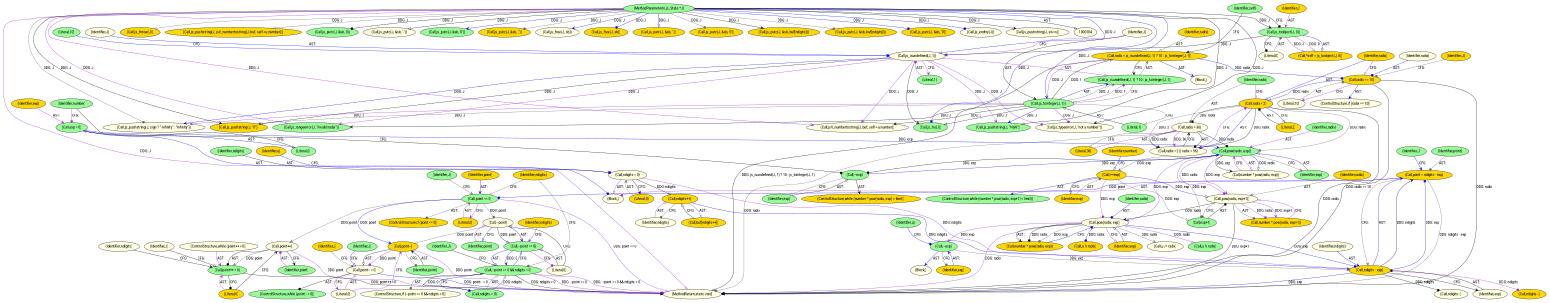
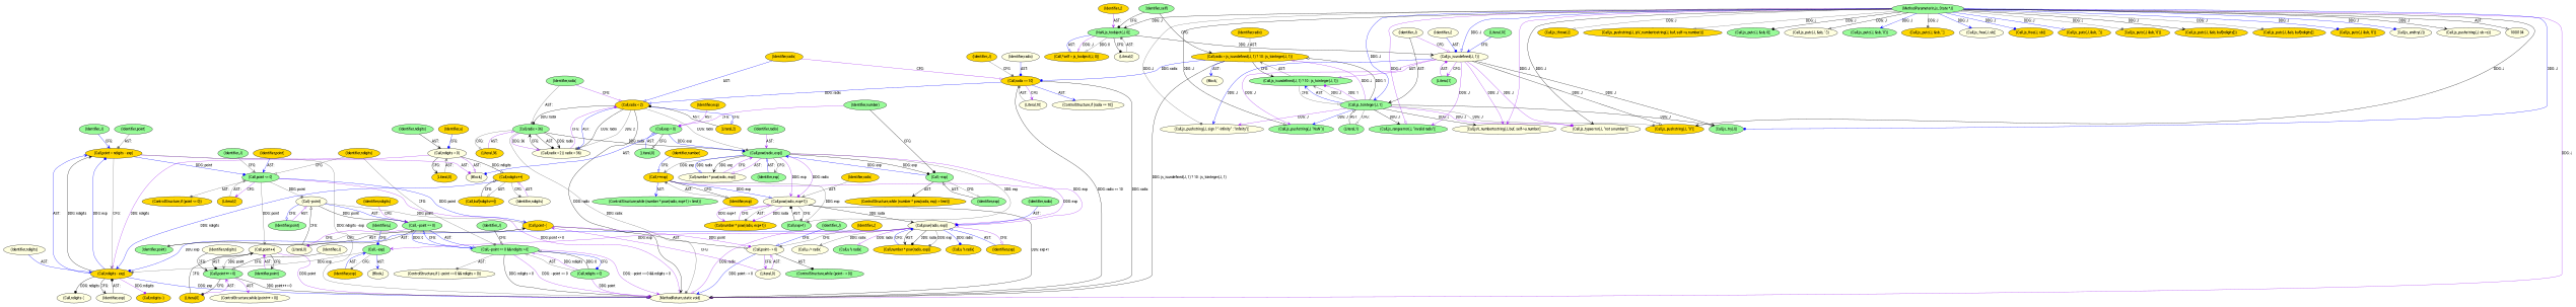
  digraph {
    fontname="Roboto Condensed"
    node [fillcolor=gold fontname="Roboto Condensed" style=filled]
    edge [arrowhead=vee color=black fontname="Roboto Condensed"]
    n1 [label="(Call,point = ndigits - exp)"]
    n2 [label="(Call,ndigits - exp)"]
    n3 [fillcolor=palegreen label="(Call,point <= 0)"]
    n4 [fillcolor=lightyellow label="(Block,)"]
    n5 [fillcolor=lightyellow label="(MethodReturn,static void)"]
    n6 [fillcolor=lightyellow label="(Identifier,exp)"]
    n7 [label="(Call,ndigits--)"]
    n8 [fillcolor=lightyellow label="(Call,ndigits--)"]
    n9 [fillcolor=lightyellow label="(Call,point++)"]
    n10 [fillcolor=lightyellow label="(Call,--point)"]
    n11 [label="(Call,point--)"]
    n12 [label="(ControlStructure,if (point <= 0))"]
    n13 [label="(Literal,0)"]
    n14 [fillcolor=lightyellow label="(Call,ndigits = 0)"]
    n15 [label="(Call,ndigits++)"]
    n16 [label="(Literal,0)"]
    n17 [fillcolor=lightyellow label="(Identifier,ndigits)"]
    n18 [label="(Call,buf[ndigits++])"]
    n19 [fillcolor=lightyellow label="(Call,pow(radix, exp))"]
    n20 [fillcolor=palegreen label="(Call,--exp)"]
    n21 [label="(Call,number * pow(radix, exp))"]
    n22 [label="(Call,u % radix)"]
    n23 [label="(Identifier,exp)"]
    n24 [fillcolor=lightyellow label="(Call,u /= radix)"]
    n25 [fillcolor=palegreen label="(Call,u % radix)"]
    n26 [fillcolor=lightyellow label="(Block,)"]
    n27 [label="(Identifier,exp)"]
    n28 [fillcolor=lightyellow label="(Call,pow(radix, exp+1))"]
    n29 [label="(Call,number * pow(radix, exp+1))"]
    n30 [fillcolor=palegreen label="(Call,exp+1)"]
    n31 [fillcolor=palegreen label="(Call,pow(radix, exp))"]
    n32 [fillcolor=palegreen label="(Call,--exp)"]
    n33 [label="(Call,++exp)"]
    n34 [fillcolor=lightyellow label="(Call,number * pow(radix, exp))"]
    n35 [fillcolor=palegreen label="(Identifier,exp)"]
    n36 [label="(ControlStructure,while (number * pow(radix, exp) > limit))"]
    n37 [fillcolor=palegreen label="(Identifier,exp)"]
    n38 [fillcolor=palegreen label="(ControlStructure,while (number * pow(radix, exp+1) < limit))"]
    n39 [label="(Identifier,exp)"]
    n40 [label="(Call,radix < 2)"]
-   n41 [fillcolor=lightyellow label="(Call,radix > 36)"]
+   n41 [fillcolor=palegreen label="(Call,radix > 36)"]
    n42 [label="(Literal,2)"]
    n43 [fillcolor=lightyellow label="(Call,radix < 2 || radix > 36)"]
    n44 [label="(Literal,36)"]
    n45 [label="(Call,radix == 10)"]
    n46 [fillcolor=lightyellow label="(Literal,10)"]
    n47 [fillcolor=lightyellow label="(ControlStructure,if (radix == 10))"]
    n48 [label="(Call,radix = js_isundefined(J, 1) ? 10 : js_tointeger(J, 1))"]
    n49 [fillcolor=palegreen label="(Call,js_isundefined(J, 1) ? 10 : js_tointeger(J, 1))"]
    n50 [fillcolor=lightyellow label="(Block,)"]
    n51 [fillcolor=palegreen label="(Call,js_tointeger(J, 1))"]
    n52 [fillcolor=lightyellow label="(Call,js_pushstring(J, sign ? \"-Infinity\" : \"Infinity\"))"]
    n53 [fillcolor=palegreen label="(Literal,1)"]
    n54 [label="(Call,js_pushstring(J, \"0\"))"]
    n55 [fillcolor=palegreen label="(Call,js_rangeerror(J, \"invalid radix\"))"]
    n56 [fillcolor=lightyellow label="(Call,jsV_numbertostring(J, buf, self->u.number))"]
    n57 [fillcolor=palegreen label="(Call,js_try(J))"]
    n58 [fillcolor=palegreen label="(Call,js_pushstring(J, \"NaN\"))"]
    n59 [fillcolor=lightyellow label="(Call,js_typeerror(J, \"not a number\"))"]
    n60 [fillcolor=lightyellow label="(Call,js_isundefined(J, 1))"]
    n61 [fillcolor=palegreen label="(Literal,1)"]
-   n62 [fillcolor=palegreen label="(Call,js_toobject(J, 0))"]
+   n62 [fillcolor=palegreen label="(NaN,js_toobject(J, 0))"]
    n63 [label="(Call,*self = js_toobject(J, 0))"]
    n64 [fillcolor=lightyellow label="(Literal,0)"]
    n65 [fillcolor=palegreen label="(MethodParameterIn,js_State *J)"]
    n66 [label="(Call,js_throw(J))"]
    n67 [label="(Call,js_pushstring(J, jsV_numbertostring(J, buf, self->u.number)))"]
    n68 [fillcolor=palegreen label="(Call,js_putc(J, &sb, 0))"]
    n69 [fillcolor=lightyellow label="(Call,js_putc(J, &sb, '-'))"]
    n70 [fillcolor=palegreen label="(Call,js_putc(J, &sb, '0'))"]
    n71 [label="(Call,js_putc(J, &sb, '.'))"]
    n72 [fillcolor=lightyellow label="(Call,js_free(J, sb))"]
    n73 [label="(Call,js_free(J, sb))"]
    n74 [label="(Call,js_putc(J, &sb, '.'))"]
    n75 [label="(Call,js_putc(J, &sb, '0'))"]
    n76 [label="(Call,js_putc(J, &sb, buf[ndigits]))"]
    n77 [label="(Call,js_putc(J, &sb, buf[ndigits]))"]
    n78 [label="(Call,js_putc(J, &sb, '0'))"]
    n79 [fillcolor=lightyellow label="(Call,js_endtry(J))"]
    n80 [fillcolor=lightyellow label="(Call,js_pushstring(J, sb->s))"]
    1000104 [fillcolor=lightyellow]
    n82 [fillcolor=palegreen label="(Call,exp = 0)"]
    n83 [fillcolor=palegreen label="(Literal,0)"]
    n84 [fillcolor=palegreen label="(Call,point++ < 0)"]
    n85 [fillcolor=palegreen label="(Identifier,point)"]
    n86 [fillcolor=palegreen label="(Call,--point == 0)"]
    n87 [fillcolor=palegreen label="(Identifier,point)"]
    n88 [fillcolor=lightyellow label="(Call,point-- > 0)"]
    n89 [fillcolor=palegreen label="(Identifier,point)"]
    n90 [label="(Literal,0)"]
    n91 [fillcolor=lightyellow label="(ControlStructure,while (point++ < 0))"]
    n92 [fillcolor=palegreen label="(Call,--point == 0 && ndigits > 0)"]
    n93 [fillcolor=lightyellow label="(Literal,0)"]
    n94 [fillcolor=palegreen label="(Call,ndigits > 0)"]
    n95 [fillcolor=lightyellow label="(ControlStructure,if (--point == 0 && ndigits > 0))"]
    n96 [fillcolor=lightyellow label="(Literal,0)"]
    n97 [fillcolor=palegreen label="(ControlStructure,while (point-- > 0))"]
    n98 [label="(Identifier,ndigits)"]
    n99 [label="(Identifier,radix)"]
    n100 [label="(Identifier,ndigits)"]
    n101 [label="(Identifier,exp)"]
    n102 [fillcolor=palegreen label="(Identifier,J)"]
    n103 [fillcolor=lightyellow label="(Identifier,J)"]
    n104 [fillcolor=palegreen label="(Identifier,ndigits)"]
    n105 [fillcolor=palegreen label="(Identifier,J)"]
    n106 [label="(Identifier,J)"]
    n107 [fillcolor=palegreen label="(Identifier,radix)"]
    n108 [fillcolor=lightyellow label="(Identifier,ndigits)"]
    n109 [label="(Identifier,J)"]
    n110 [fillcolor=palegreen label="(Identifier,radix)"]
    n111 [label="(Identifier,radix)"]
    n112 [fillcolor=lightyellow label="(Identifier,J)"]
    n113 [fillcolor=palegreen label="(Identifier,J)"]
    n114 [fillcolor=palegreen label="(Identifier,J)"]
    n115 [label="(Identifier,radix)"]
    n116 [fillcolor=palegreen label="(Identifier,number)"]
    n117 [label="(Identifier,point)"]
    n118 [fillcolor=palegreen label="(Literal,10)"]
    n119 [fillcolor=lightyellow label="(Identifier,J)"]
    n120 [label="(Identifier,J)"]
    n121 [fillcolor=palegreen label="(Identifier,self)"]
    n122 [fillcolor=palegreen label="(Identifier,u)"]
    n123 [fillcolor=lightyellow label="(Identifier,radix)"]
    n124 [label="(Identifier,u)"]
    n125 [fillcolor=palegreen label="(Identifier,point)"]
    n126 [label="(Identifier,number)"]
    n127 [fillcolor=palegreen label="(Identifier,radix)"]
    n128 [fillcolor=lightyellow label="(Identifier,ndigits)"]
    n1 -> n2 [color=gray40 label="CFG: "]
    n1 -> n3 [arrowhead=dot color=blue label="DDG: point"]
    n1 -> n4 [arrowhead=dot color=purple label="AST: "]
    n1 -> n5 [arrowhead=dot color=gray40 label="DDG: ndigits - exp"]
    n2 -> n1 [color=blue label="AST: "]
    n2 -> n1 [label="DDG: ndigits"]
    n2 -> n1 [arrowhead=dot color=blue label="DDG: exp"]
    n2 -> n5 [arrowhead=onormal color=blue label="DDG: exp"]
    n2 -> n6 [label="CFG: "]
    n2 -> n7 [arrowhead=dot color=purple label="DDG: ndigits"]
    n2 -> n8 [arrowhead=dot label="DDG: ndigits"]
    n3 -> n5 [arrowhead=onormal color=purple label="DDG: point <= 0"]
    n3 -> n9 [color=gray40 label="DDG: point"]
    n3 -> n10 [arrowhead=dot color=gray40 label="DDG: point"]
    n3 -> n11 [color=blue label="DDG: point"]
    n3 -> n12 [arrowhead=dot color=gray40 label="AST: "]
    n3 -> n13 [color=purple label="CFG: "]
    n6 -> n2 [arrowhead=dot label="AST: "]
    n9 -> n5 [arrowhead=onormal color=purple label="DDG: point"]
    n9 -> n84 [arrowhead=dot label="AST: "]
    n9 -> n84 [color=gray40 label="DDG: point"]
    n9 -> n85 [label="CFG: "]
    n10 -> n11 [arrowhead=onormal color=gray40 label="DDG: point"]
    n10 -> n86 [color=blue label="AST: "]
    n10 -> n86 [arrowhead=onormal label="DDG: point"]
    n10 -> n87 [arrowhead=onormal color=blue label="CFG: "]
-   n11 -> n5 [color=purple label="DDG: point"]
+   n94 -> n5 [color=purple label="DDG: point"]
    n11 -> n88 [arrowhead=onormal label="AST: "]
    n11 -> n88 [arrowhead=dot color=purple label="DDG: point"]
    n11 -> n89 [arrowhead=dot color=gray40 label="CFG: "]
    n13 -> n3 [color=gray40 label="AST: "]
    n14 -> n2 [arrowhead=onormal color=purple label="DDG: ndigits"]
    n14 -> n4 [arrowhead=onormal color=purple label="AST: "]
    n14 -> n15 [arrowhead=onormal label="DDG: ndigits"]
    n14 -> n16 [label="CFG: "]
    n15 -> n2 [color=blue label="DDG: ndigits"]
    n15 -> n17 [arrowhead=dot color=gray40 label="CFG: "]
    n15 -> n18 [arrowhead=onormal color=gray40 label="AST: "]
    n16 -> n14 [color=gray40 label="AST: "]
    n17 -> n15 [arrowhead=onormal color=purple label="AST: "]
    n18 -> n15 [arrowhead=onormal label="CFG: "]
    n19 -> n2 [arrowhead=dot color=blue label="DDG: exp"]
    n19 -> n5 [arrowhead=onormal color=purple label="DDG: radix"]
    n19 -> n20 [color=purple label="DDG: exp"]
    n19 -> n21 [label="AST: "]
    n19 -> n21 [arrowhead=dot label="DDG: radix"]
    n19 -> n21 [arrowhead=dot color=gray40 label="DDG: exp"]
    n19 -> n22 [arrowhead=dot color=blue label="DDG: radix"]
    n19 -> n23 [arrowhead=onormal color=purple label="CFG: "]
    n19 -> n24 [color=gray40 label="DDG: radix"]
    n19 -> n25 [arrowhead=onormal color=purple label="DDG: radix"]
    n20 -> n2 [arrowhead=dot color=gray40 label="DDG: exp"]
    n20 -> n26 [color=blue label="AST: "]
    n20 -> n27 [arrowhead=dot color=gray40 label="CFG: "]
    n21 -> n19 [arrowhead=dot color=blue label="CFG: "]
    n23 -> n19 [arrowhead=onormal color=blue label="AST: "]
    n27 -> n20 [color=blue label="AST: "]
    n28 -> n5 [label="DDG: exp+1"]
    n28 -> n19 [label="DDG: radix"]
    n28 -> n29 [arrowhead=dot color=gray40 label="AST: "]
    n28 -> n29 [arrowhead=dot color=purple label="DDG: radix"]
    n28 -> n29 [color=purple label="DDG: exp+1"]
    n28 -> n30 [arrowhead=dot color=gray40 label="CFG: "]
    n29 -> n28 [arrowhead=onormal color=purple label="CFG: "]
    n30 -> n28 [arrowhead=dot label="AST: "]
    n31 -> n19 [color=purple label="DDG: exp"]
    n31 -> n28 [arrowhead=dot color=purple label="DDG: radix"]
    n31 -> n28 [color=purple label="DDG: exp"]
    n31 -> n30 [arrowhead=dot color=gray40 label="DDG: exp"]
    n31 -> n32 [arrowhead=dot label="DDG: exp"]
    n31 -> n33 [color=gray40 label="DDG: exp"]
    n31 -> n34 [arrowhead=onormal color=purple label="AST: "]
    n31 -> n34 [arrowhead=onormal color=blue label="DDG: radix"]
    n31 -> n34 [label="DDG: exp"]
    n31 -> n35 [color=gray40 label="CFG: "]
    n32 -> n31 [color=blue label="DDG: exp"]
    n32 -> n36 [label="AST: "]
    n32 -> n37 [arrowhead=onormal color=gray40 label="CFG: "]
    n33 -> n19 [arrowhead=dot color=purple label="DDG: exp"]
    n33 -> n28 [arrowhead=onormal color=blue label="DDG: exp"]
    n33 -> n30 [arrowhead=onormal color=gray40 label="DDG: exp"]
    n33 -> n38 [color=blue label="AST: "]
    n33 -> n39 [arrowhead=onormal label="CFG: "]
    n34 -> n31 [color=purple label="CFG: "]
    n35 -> n31 [arrowhead=onormal color=blue label="AST: "]
    n37 -> n32 [arrowhead=onormal label="AST: "]
    n39 -> n33 [arrowhead=dot color=gray40 label="AST: "]
    n40 -> n5 [label="DDG: radix"]
    n40 -> n31 [arrowhead=dot color=gray40 label="DDG: radix"]
    n40 -> n41 [arrowhead=dot label="DDG: radix"]
    n40 -> n42 [arrowhead=onormal color=blue label="CFG: "]
    n40 -> n43 [color=blue label="AST: "]
    n40 -> n43 [arrowhead=onormal label="DDG: radix"]
    n40 -> n43 [arrowhead=dot color=gray40 label="DDG: 2"]
    n41 -> n5 [arrowhead=dot color=gray40 label="DDG: radix"]
    n41 -> n31 [arrowhead=dot label="DDG: radix"]
    n41 -> n43 [arrowhead=dot label="AST: "]
    n41 -> n43 [label="DDG: radix"]
    n41 -> n43 [color=purple label="DDG: 36"]
    n41 -> n44 [arrowhead=onormal color=gray40 label="CFG: "]
    n42 -> n40 [arrowhead=dot label="AST: "]
    n43 -> n40 [arrowhead=dot color=purple label="CFG: "]
    n43 -> n41 [label="CFG: "]
    n44 -> n41 [arrowhead=onormal color=purple label="AST: "]
    n45 -> n5 [arrowhead=onormal label="DDG: radix == 10"]
    n45 -> n5 [arrowhead=onormal label="DDG: radix"]
    n45 -> n40 [arrowhead=onormal color=blue label="DDG: radix"]
    n45 -> n46 [color=purple label="CFG: "]
    n45 -> n47 [color=blue label="AST: "]
    n46 -> n45 [arrowhead=dot color=gray40 label="AST: "]
    n48 -> n5 [arrowhead=onormal label="DDG: js_isundefined(J, 1) ? 10 : js_tointeger(J, 1)"]
    n48 -> n45 [arrowhead=dot color=blue label="DDG: radix"]
    n48 -> n49 [label="CFG: "]
    n48 -> n50 [color=blue label="AST: "]
    n49 -> n48 [color=gray40 label="AST: "]
    n49 -> n51 [arrowhead=onormal color=gray40 label="CFG: "]
    n51 -> n48 [arrowhead=onormal color=purple label="DDG: J"]
    n51 -> n48 [arrowhead=onormal label="DDG: 1"]
    n51 -> n49 [color=blue label="AST: "]
    n51 -> n49 [color=gray40 label="DDG: J"]
    n51 -> n49 [arrowhead=dot color=purple label="DDG: 1"]
    n51 -> n52 [color=purple label="DDG: J"]
    n51 -> n53 [arrowhead=onormal color=gray40 label="CFG: "]
    n51 -> n54 [arrowhead=dot color=gray40 label="DDG: J"]
    n51 -> n55 [label="DDG: J"]
    n51 -> n56 [label="DDG: J"]
    n51 -> n57 [arrowhead=onormal label="DDG: J"]
    n51 -> n58 [color=blue label="DDG: J"]
    n51 -> n59 [arrowhead=dot color=purple label="DDG: J"]
    n53 -> n51 [arrowhead=onormal label="AST: "]
    n60 -> n49 [arrowhead=onormal color=purple label="AST: "]
    n60 -> n52 [color=blue label="DDG: J"]
    n60 -> n54 [arrowhead=onormal label="DDG: J"]
    n60 -> n55 [color=purple label="DDG: J"]
    n60 -> n56 [color=purple label="DDG: J"]
    n60 -> n57 [label="DDG: J"]
    n60 -> n58 [color=purple label="DDG: J"]
    n60 -> n59 [arrowhead=dot color=purple label="DDG: J"]
    n60 -> n61 [color=purple label="CFG: "]
    n61 -> n60 [arrowhead=dot color=purple label="AST: "]
    n62 -> n60 [label="DDG: J"]
    n62 -> n63 [arrowhead=onormal color=blue label="AST: "]
    n62 -> n63 [arrowhead=onormal color=purple label="DDG: J"]
    n62 -> n63 [arrowhead=onormal color=gray40 label="DDG: 0"]
    n62 -> n64 [arrowhead=dot label="CFG: "]
    n64 -> n62 [arrowhead=dot color=gray40 label="AST: "]
    n65 -> n5 [arrowhead=onormal color=purple label="DDG: J"]
    n65 -> n51 [color=blue label="DDG: J"]
    n65 -> n52 [arrowhead=dot color=gray40 label="DDG: J"]
    n65 -> n54 [label="DDG: J"]
    n65 -> n55 [arrowhead=onormal color=purple label="DDG: J"]
    n65 -> n56 [color=purple label="DDG: J"]
    n65 -> n57 [arrowhead=dot color=blue label="DDG: J"]
    n65 -> n58 [arrowhead=onormal label="DDG: J"]
    n65 -> n59 [label="DDG: J"]
    n65 -> n60 [arrowhead=onormal color=blue label="DDG: J"]
    n65 -> n62 [label="DDG: J"]
    n65 -> n66 [arrowhead=onormal color=gray40 label="DDG: J"]
    n65 -> n67 [arrowhead=onormal color=gray40 label="DDG: J"]
    n65 -> n68 [arrowhead=dot label="DDG: J"]
    n65 -> n69 [arrowhead=onormal label="DDG: J"]
    n65 -> n70 [color=blue label="DDG: J"]
    n65 -> n71 [arrowhead=dot color=gray40 label="DDG: J"]
    n65 -> n72 [color=blue label="DDG: J"]
    n65 -> n73 [arrowhead=dot color=blue label="DDG: J"]
    n65 -> n74 [arrowhead=onormal color=blue label="DDG: J"]
    n65 -> n75 [arrowhead=dot color=gray40 label="DDG: J"]
    n65 -> n76 [label="DDG: J"]
    n65 -> n77 [arrowhead=dot color=gray40 label="DDG: J"]
    n65 -> n78 [arrowhead=dot color=blue label="DDG: J"]
    n65 -> n79 [arrowhead=dot color=blue label="DDG: J"]
    n65 -> n80 [label="DDG: J"]
    n65 -> 1000104 [arrowhead=onormal label="AST: "]
    n82 -> n4 [arrowhead=dot color=blue label="AST: "]
    n82 -> n31 [color=blue label="DDG: exp"]
    n82 -> n83 [arrowhead=onormal label="CFG: "]
    n83 -> n82 [arrowhead=onormal color=blue label="AST: "]
    n84 -> n5 [arrowhead=onormal label="DDG: point++ < 0"]
    n84 -> n90 [arrowhead=dot label="CFG: "]
-   n91 -> n84 [color=purple label="AST: "]
+   n84 -> n91 [color=purple label="AST: "]
    n85 -> n9 [arrowhead=dot color=purple label="AST: "]
    n86 -> n92 [arrowhead=onormal color=blue label="AST: "]
    n86 -> n92 [color=blue label="DDG: 0"]
    n86 -> n93 [arrowhead=dot color=purple label="CFG: "]
    n87 -> n10 [arrowhead=onormal color=purple label="AST: "]
    n88 -> n5 [color=blue label="DDG: point-- > 0"]
    n88 -> n96 [color=purple label="CFG: "]
    n88 -> n97 [arrowhead=dot label="AST: "]
    n89 -> n11 [label="AST: "]
    n90 -> n9 [label="CFG: "]
    n90 -> n84 [color=purple label="AST: "]
    n92 -> n5 [arrowhead=dot label="DDG: ndigits > 0"]
    n92 -> n5 [arrowhead=onormal color=purple label="DDG: --point == 0"]
    n92 -> n5 [color=purple label="DDG: --point == 0 && ndigits > 0"]
    n92 -> n86 [arrowhead=onormal color=blue label="CFG: "]
    n92 -> n94 [arrowhead=dot color=blue label="CFG: "]
    n92 -> n95 [arrowhead=dot color=gray40 label="AST: "]
    n93 -> n10 [arrowhead=onormal label="CFG: "]
    n93 -> n86 [arrowhead=onormal label="AST: "]
    n94 -> n92 [arrowhead=onormal color=gray40 label="AST: "]
    n94 -> n92 [arrowhead=onormal color=purple label="DDG: ndigits"]
    n94 -> n92 [arrowhead=onormal label="DDG: 0"]
    n96 -> n11 [color=purple label="CFG: "]
    n96 -> n88 [arrowhead=onormal color=purple label="AST: "]
    n98 -> n86 [color=purple label="CFG: "]
    n99 -> n48 [arrowhead=onormal color=gray40 label="AST: "]
    n100 -> n3 [arrowhead=onormal color=gray40 label="CFG: "]
    n100 -> n92 [arrowhead=dot color=gray40 label="CFG: "]
    n101 -> n82 [color=purple label="AST: "]
    n102 -> n92 [arrowhead=onormal label="CFG: "]
    n103 -> n51 [label="AST: "]
    n103 -> n60 [arrowhead=onormal color=purple label="CFG: "]
    n104 -> n14 [label="AST: "]
    n105 -> n88 [arrowhead=onormal color=blue label="CFG: "]
    n106 -> n62 [color=purple label="AST: "]
    n107 -> n40 [arrowhead=onormal color=purple label="CFG: "]
    n107 -> n41 [arrowhead=dot color=gray40 label="AST: "]
    n108 -> n84 [label="CFG: "]
    n109 -> n45 [arrowhead=dot color=gray40 label="CFG: "]
    n110 -> n31 [color=purple label="AST: "]
    n111 -> n40 [arrowhead=onormal color=blue label="AST: "]
    n111 -> n45 [arrowhead=onormal color=purple label="CFG: "]
    n112 -> n84 [arrowhead=onormal label="CFG: "]
    n113 -> n1 [color=blue label="CFG: "]
    n114 -> n3 [color=gray40 label="CFG: "]
    n115 -> n28 [color=gray40 label="AST: "]
    n116 -> n32 [arrowhead=dot label="CFG: "]
    n116 -> n82 [arrowhead=dot color=purple label="CFG: "]
    n117 -> n3 [color=blue label="AST: "]
    n118 -> n60 [color=blue label="CFG: "]
    n119 -> n60 [arrowhead=dot color=blue label="AST: "]
    n120 -> n88 [arrowhead=dot color=gray40 label="CFG: "]
    n121 -> n48 [label="CFG: "]
    n121 -> n62 [arrowhead=dot label="CFG: "]
    n122 -> n20 [arrowhead=dot color=blue label="CFG: "]
    n123 -> n45 [arrowhead=dot color=blue label="AST: "]
    n124 -> n14 [arrowhead=dot color=blue label="CFG: "]
    n125 -> n1 [arrowhead=dot color=gray40 label="AST: "]
    n126 -> n33 [arrowhead=onormal color=blue label="CFG: "]
    n127 -> n19 [arrowhead=dot color=blue label="AST: "]
    n128 -> n2 [color=blue label="AST: "]
  }
